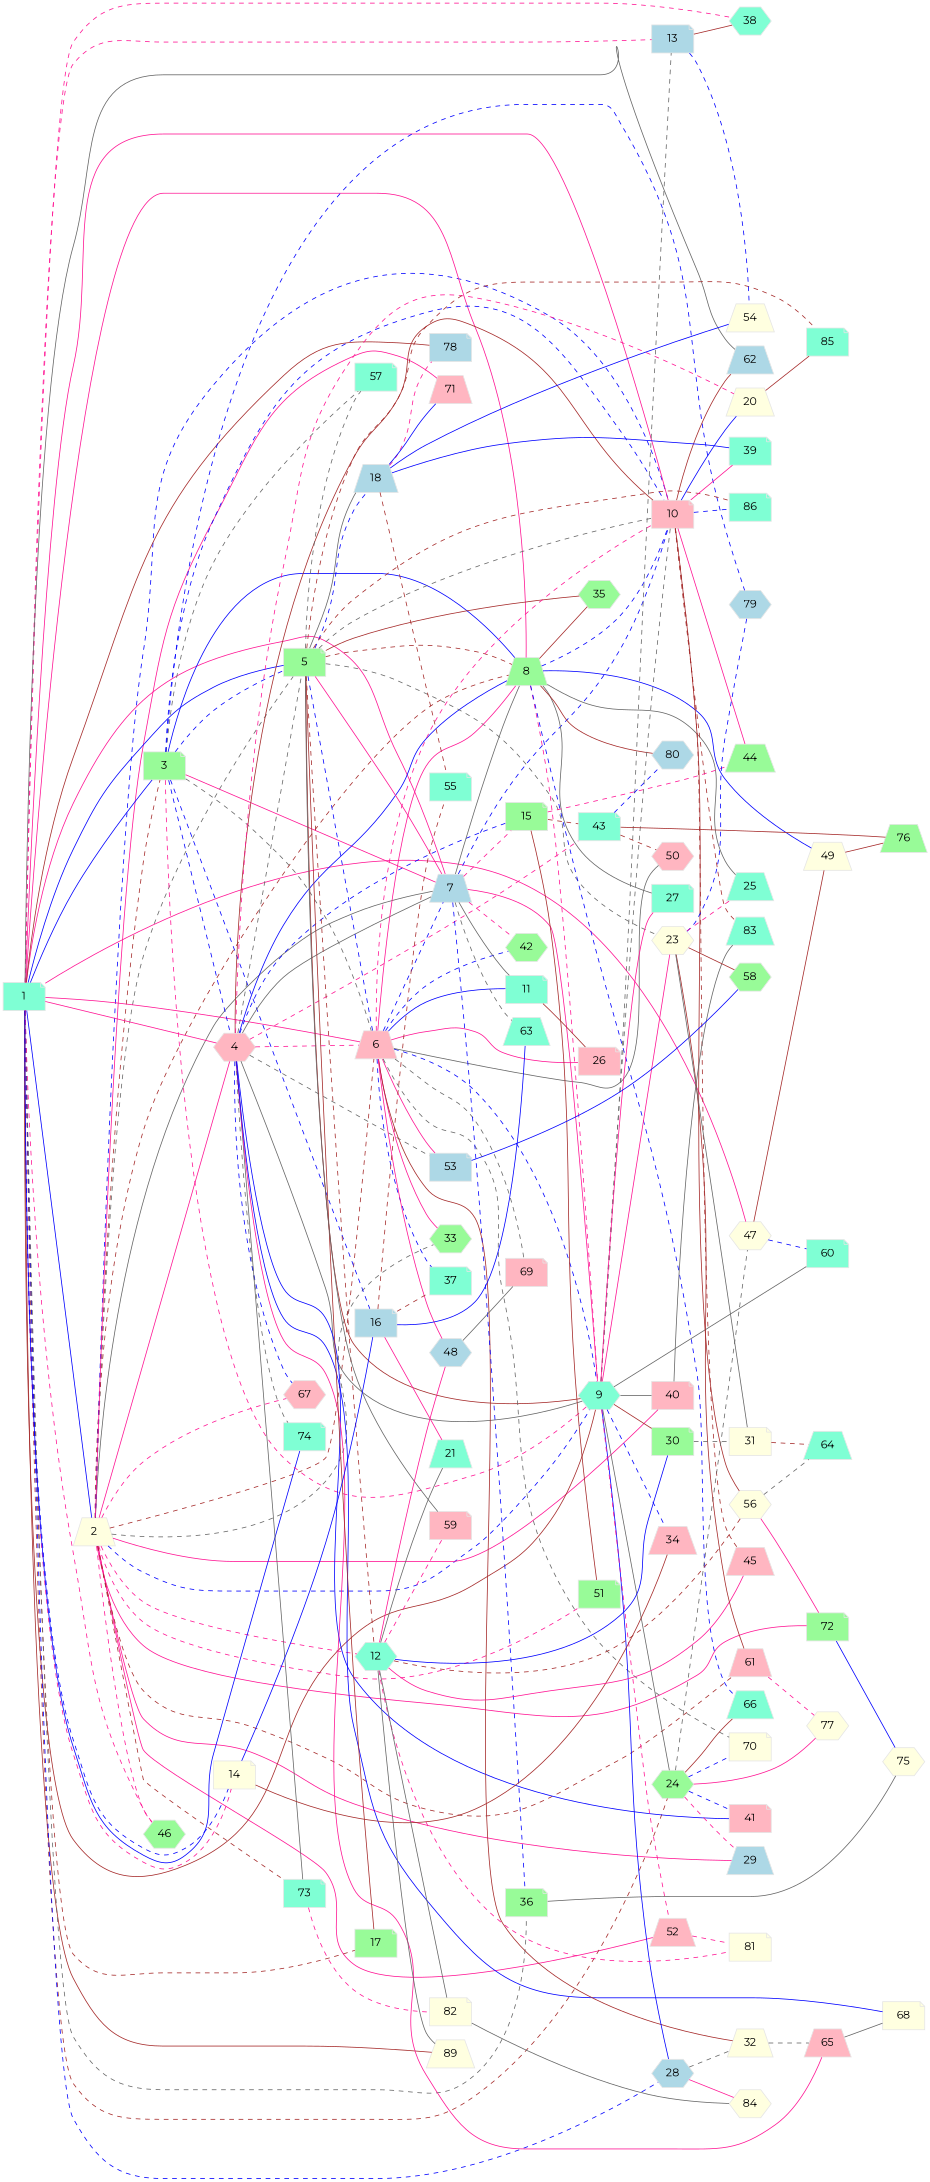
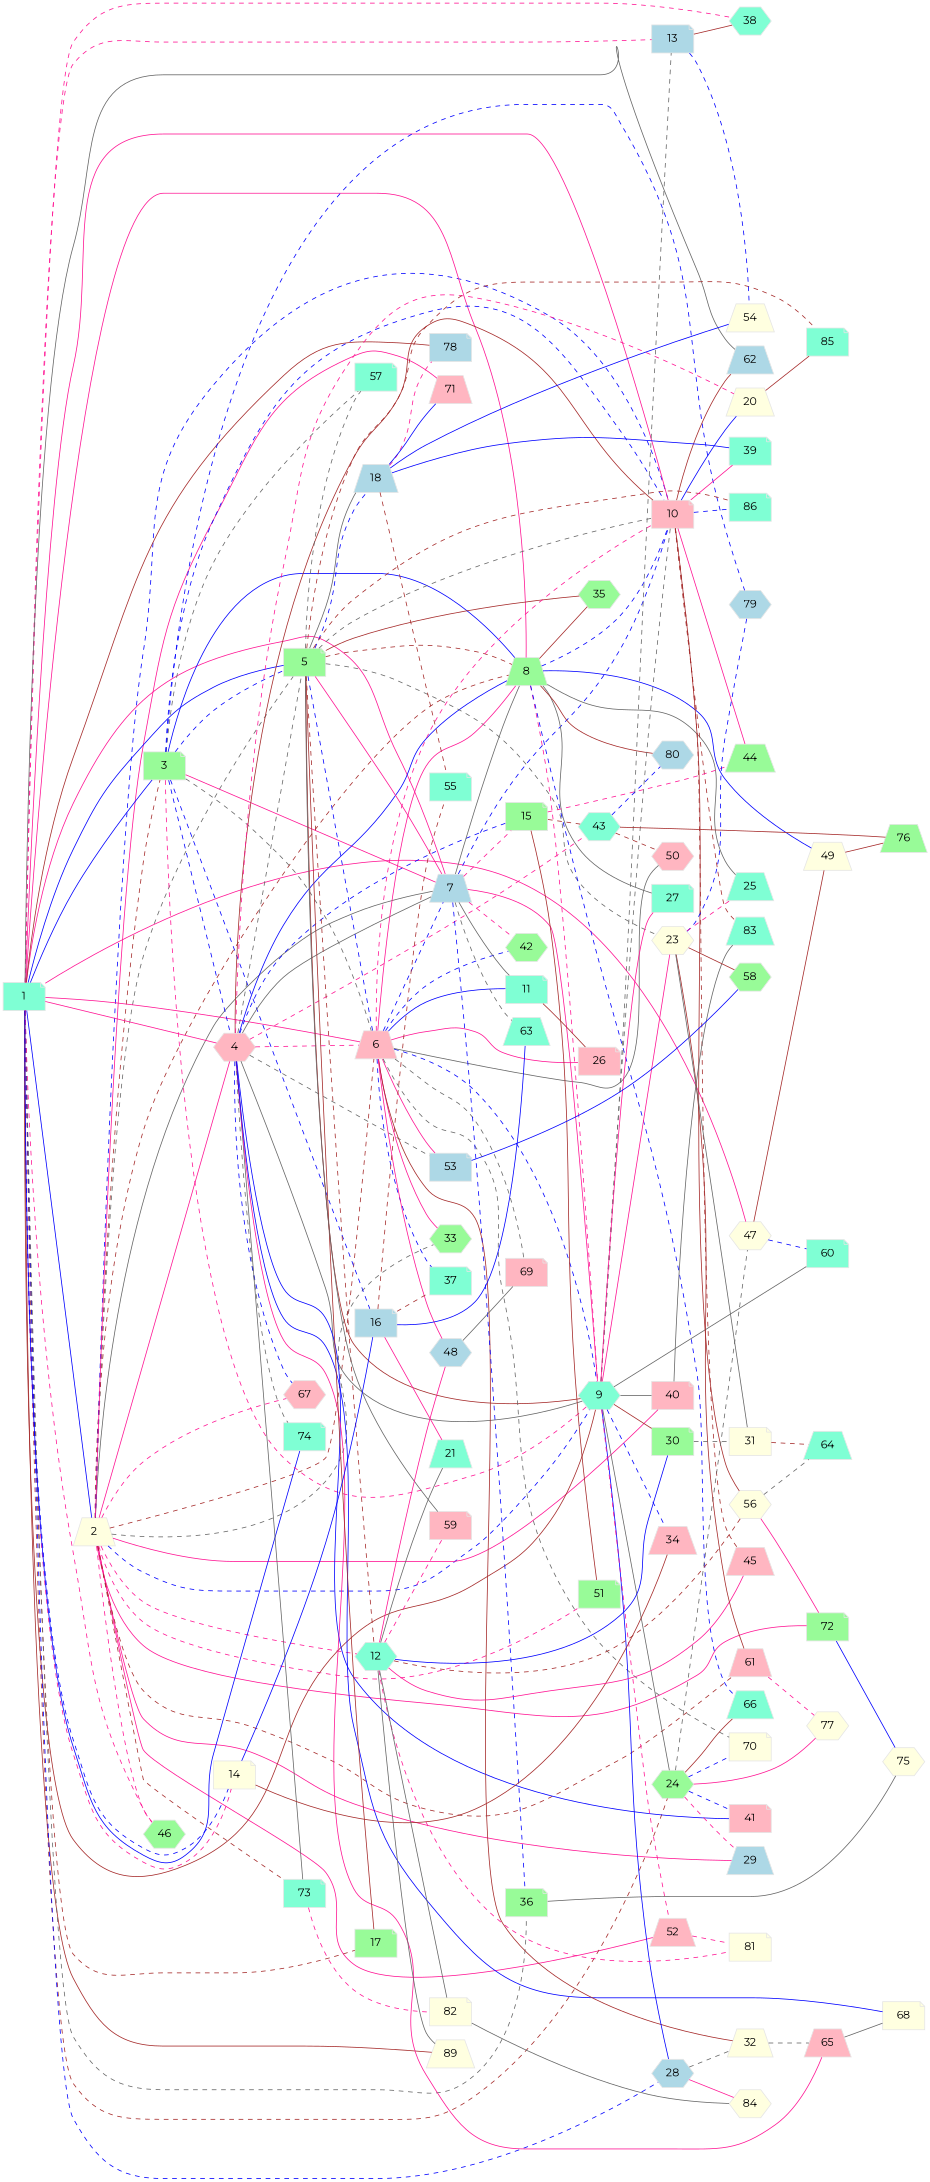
  graph {
    fontname=Montserrat
    rankdir=LR
    node [color=gray90 fillcolor=aquamarine fontname=Montserrat shape=note style=filled]
    edge [color=deeppink fontname=Montserrat style=solid]
    2 [fillcolor=lightyellow shape=trapezium]
    1
    3 [fillcolor=palegreen]
    4 [fillcolor=lightpink shape=hexagon]
    5 [fillcolor=palegreen]
    6 [fillcolor=lightpink shape=trapezium]
    7 [fillcolor=lightblue shape=trapezium]
    8 [fillcolor=palegreen shape=trapezium]
    9 [shape=hexagon]
    10 [fillcolor=lightpink]
    13 [fillcolor=lightblue]
    14 [fillcolor=lightyellow]
    17 [fillcolor=palegreen]
    n14 [fillcolor=lightyellow label=89 shape=trapezium]
    24 [fillcolor=palegreen shape=hexagon]
    28 [fillcolor=lightblue shape=hexagon]
    36 [fillcolor=palegreen]
    38 [shape=hexagon]
    46 [fillcolor=palegreen shape=hexagon]
    47 [fillcolor=lightyellow shape=hexagon]
    62 [fillcolor=lightblue shape=trapezium]
    74
    78 [fillcolor=lightblue]
    12 [shape=hexagon]
    29 [fillcolor=lightblue shape=trapezium]
    33 [fillcolor=palegreen shape=hexagon]
    40 [fillcolor=lightpink]
    51 [fillcolor=palegreen]
    52 [fillcolor=lightpink shape=trapezium]
    61 [fillcolor=lightpink shape=trapezium]
    67 [fillcolor=lightpink shape=hexagon]
    71 [fillcolor=lightpink shape=trapezium]
    72 [fillcolor=palegreen]
    73
    16 [fillcolor=lightblue]
    57
    79 [fillcolor=lightblue shape=hexagon]
    15 [fillcolor=palegreen]
    20 [fillcolor=lightyellow shape=trapezium]
    41 [fillcolor=lightpink]
-   43
+   43 [shape=hexagon]
    53 [fillcolor=lightblue]
    65 [fillcolor=lightpink shape=trapezium]
    68 [fillcolor=lightyellow]
    18 [fillcolor=lightblue shape=trapezium]
    23 [fillcolor=lightyellow shape=hexagon]
    35 [fillcolor=palegreen shape=hexagon]
    59 [fillcolor=lightpink]
    85
    86
    11
    26 [fillcolor=lightpink]
    32 [fillcolor=lightyellow shape=trapezium]
    37
    42 [fillcolor=palegreen shape=hexagon]
    48 [fillcolor=lightblue shape=hexagon]
    50 [fillcolor=lightpink shape=hexagon]
    69 [fillcolor=lightpink]
    70 [fillcolor=lightyellow]
    63 [shape=trapezium]
    25 [shape=trapezium]
    27
    49 [fillcolor=lightyellow shape=trapezium]
    66 [shape=trapezium]
    80 [fillcolor=lightblue shape=hexagon]
    30 [fillcolor=palegreen]
    34 [fillcolor=lightpink shape=trapezium]
    60
    39
    44 [fillcolor=palegreen shape=trapezium]
    45 [fillcolor=lightpink shape=trapezium]
    56 [fillcolor=lightyellow shape=hexagon]
    83 [shape=trapezium]
    54 [fillcolor=lightyellow shape=trapezium]
    77 [fillcolor=lightyellow shape=hexagon]
    84 [fillcolor=lightyellow shape=hexagon]
    75 [fillcolor=lightyellow shape=hexagon]
    21 [shape=trapezium]
    81 [fillcolor=lightyellow]
    82 [fillcolor=lightyellow]
    55
    76 [fillcolor=palegreen shape=trapezium]
    58 [fillcolor=palegreen shape=hexagon]
    31 [fillcolor=lightyellow]
    64 [shape=trapezium]
    2 -- 3 [color=brown style=dashed]
    2 -- 4
    2 -- 5 [color=gray40 style=dashed]
    2 -- 6 [color=brown style=dashed]
    2 -- 7 [color=gray40]
    2 -- 8 [color=brown style=dashed]
    2 -- 9 [color=blue style=dashed]
    2 -- 10 [color=blue style=dashed]
    2 -- 46 [style=dashed]
    2 -- 12 [style=dashed]
    2 -- 29
    2 -- 33 [color=gray40 style=dashed]
    2 -- 40
    2 -- 51 [style=dashed]
    2 -- 52
    2 -- 61 [color=brown style=dashed]
    2 -- 67 [style=dashed]
    2 -- 71
    2 -- 72
    2 -- 73 [color=brown style=dashed]
    1 -- 2 [color=blue]
    1 -- 3 [color=blue]
    1 -- 4
    1 -- 5 [color=blue]
    1 -- 6
    1 -- 7
    1 -- 8
    1 -- 9 [color=brown]
    1 -- 10
    1 -- 13 [style=dashed]
    1 -- 14 [style=dashed]
    1 -- 14 [color=blue style=dashed]
    1 -- 17 [color=brown style=dashed]
    1 -- n14 [color=brown]
    1 -- 24 [color=brown style=dashed]
    1 -- 28 [color=blue style=dashed]
    1 -- 36 [color=gray40 style=dashed]
    1 -- 38 [style=dashed]
    1 -- 46 [style=dashed]
    1 -- 47
    1 -- 62 [color=gray40]
    1 -- 74 [color=blue]
    1 -- 78 [color=brown]
    3 -- 4 [color=blue style=dashed]
    3 -- 5 [color=blue style=dashed]
    3 -- 6 [color=gray40 style=dashed]
    3 -- 7
    3 -- 8 [color=blue]
    3 -- 9 [style=dashed]
    3 -- 10 [color=blue style=dashed]
    3 -- 16 [color=blue style=dashed]
    3 -- 57 [color=gray40 style=dashed]
    3 -- 79 [color=blue style=dashed]
    4 -- 5 [color=gray40 style=dashed]
    4 -- 6 [style=dashed]
    4 -- 7 [color=gray40]
    4 -- 8 [color=blue]
    4 -- 9 [color=gray40]
    4 -- 10 [color=brown]
    4 -- 74 [color=gray40 style=dashed]
    4 -- 67 [color=blue style=dashed]
    4 -- 73 [color=gray40]
    4 -- 15 [color=blue style=dashed]
    4 -- 20 [style=dashed]
    4 -- 41 [color=blue]
    4 -- 43 [style=dashed]
    4 -- 53 [color=gray40 style=dashed]
    4 -- 65
    4 -- 68 [color=blue]
    5 -- 6 [color=blue style=dashed]
    5 -- 7
    5 -- 8 [color=brown style=dashed]
    5 -- 9 [color=brown]
    5 -- 10 [color=gray40 style=dashed]
    5 -- 17 [color=brown]
    5 -- 12 [color=brown style=dashed]
    5 -- 57 [color=gray40 style=dashed]
    5 -- 18 [color=blue style=dashed]
    5 -- 18 [color=gray40]
    5 -- 23 [color=gray40 style=dashed]
    5 -- 35 [color=brown]
    5 -- 59 [color=gray40]
    5 -- 85 [color=brown style=dashed]
    5 -- 86 [color=brown style=dashed]
    6 -- 7 [color=blue style=dashed]
    6 -- 8
    6 -- 9 [color=blue style=dashed]
    6 -- 10 [style=dashed]
    6 -- 33
    6 -- 53
    6 -- 11 [color=blue]
    6 -- 26
    6 -- 32 [color=brown]
    6 -- 37 [color=blue style=dashed]
    6 -- 42 [color=blue style=dashed]
    6 -- 48
    6 -- 50 [color=gray40]
    6 -- 69 [color=gray40 style=dashed]
    6 -- 70 [color=gray40 style=dashed]
    7 -- 8 [color=gray40]
    7 -- 9
    7 -- 10 [color=blue style=dashed]
    7 -- 36 [color=blue style=dashed]
    7 -- 15 [style=dashed]
    7 -- 11 [color=gray40]
    7 -- 42 [style=dashed]
    7 -- 63 [color=gray40 style=dashed]
    8 -- 9 [style=dashed]
    8 -- 10 [color=blue style=dashed]
    8 -- 35 [color=brown]
    8 -- 25 [color=gray40]
    8 -- 27 [color=gray40]
    8 -- 49 [color=blue]
    8 -- 66 [color=blue style=dashed]
    8 -- 80 [color=brown]
    9 -- 10 [color=gray40 style=dashed]
    9 -- 13 [color=gray40 style=dashed]
    9 -- 24 [color=gray40]
    9 -- 28 [color=blue]
    9 -- 40 [color=gray40]
    9 -- 52 [style=dashed]
    9 -- 23
    9 -- 27
    9 -- 30 [color=brown]
    9 -- 34 [color=blue style=dashed]
    9 -- 60 [color=gray40]
    10 -- 62 [color=brown]
    10 -- 20 [color=blue]
    10 -- 86 [color=blue style=dashed]
    10 -- 39
    10 -- 44
    10 -- 45 [color=brown style=dashed]
    10 -- 56 [color=brown]
    10 -- 83 [color=brown style=dashed]
    13 -- 38 [color=brown]
    13 -- 54 [color=blue style=dashed]
    14 -- 16 [color=blue]
    14 -- 34 [color=brown]
    24 -- 47 [color=gray40 style=dashed]
    24 -- 29 [style=dashed]
    24 -- 41 [color=blue style=dashed]
    24 -- 70 [color=blue style=dashed]
    24 -- 66 [color=brown]
    24 -- 77
    28 -- 32 [color=gray40 style=dashed]
    28 -- 84
    36 -- 75 [color=gray40]
    47 -- 49 [color=brown]
    47 -- 60 [color=blue style=dashed]
    12 -- n14 [color=gray40]
    12 -- 59 [style=dashed]
    12 -- 48
    12 -- 30 [color=blue]
    12 -- 45
    12 -- 56 [color=brown style=dashed]
    12 -- 21 [color=gray40]
    12 -- 81 [style=dashed]
    12 -- 82 [color=gray40]
    40 -- 83 [color=gray40]
    52 -- 81 [style=dashed]
    61 -- 77 [style=dashed]
    72 -- 75 [color=blue]
    73 -- 82 [style=dashed]
    16 -- 37 [color=brown style=dashed]
    16 -- 63 [color=blue]
    16 -- 21
    16 -- 55 [color=brown style=dashed]
    15 -- 51 [color=brown]
    15 -- 43 [color=brown style=dashed]
    15 -- 44 [style=dashed]
    20 -- 85 [color=brown]
    43 -- 50 [color=brown style=dashed]
    43 -- 80 [color=blue style=dashed]
    43 -- 76 [color=brown]
    53 -- 58 [color=blue]
    65 -- 68 [color=gray40]
    18 -- 78 [style=dashed]
    18 -- 71 [color=blue]
    18 -- 39 [color=blue]
    18 -- 54 [color=blue]
    18 -- 55 [color=brown style=dashed]
    23 -- 61 [color=brown]
    23 -- 79 [color=blue style=dashed]
    23 -- 25 [style=dashed]
    23 -- 58 [color=brown]
    23 -- 31 [color=gray40]
    11 -- 26 [color=brown]
    32 -- 65 [color=gray40 style=dashed]
    48 -- 69 [color=gray40]
    49 -- 76 [color=brown]
    30 -- 31 [color=gray40 style=dashed]
    56 -- 72
    56 -- 64 [color=gray40 style=dashed]
    82 -- 84 [color=gray40]
    31 -- 64 [color=brown style=dashed]
  }
